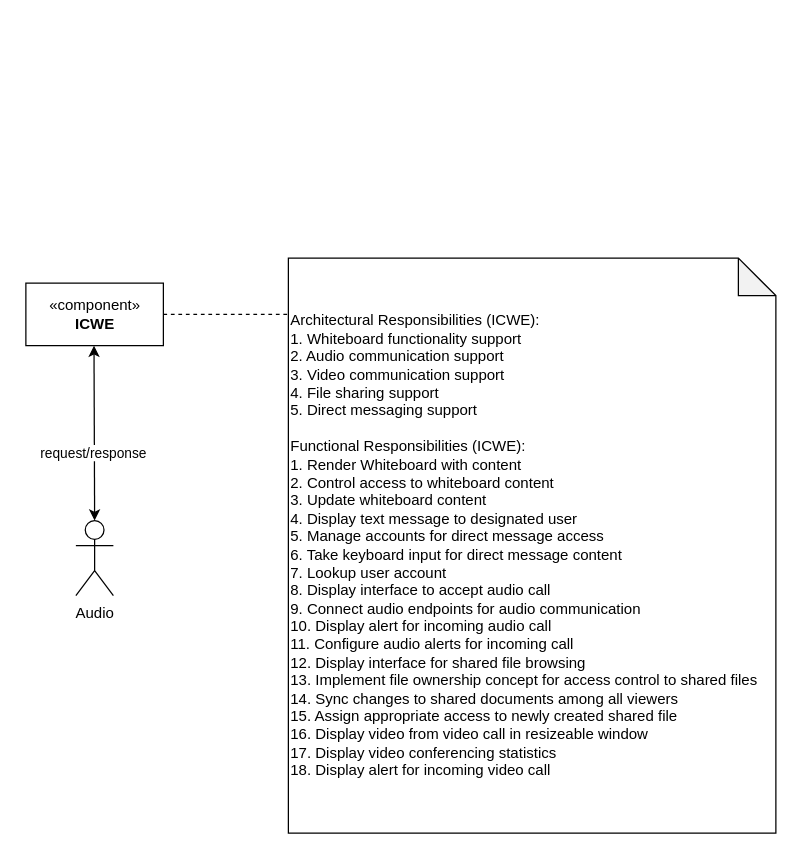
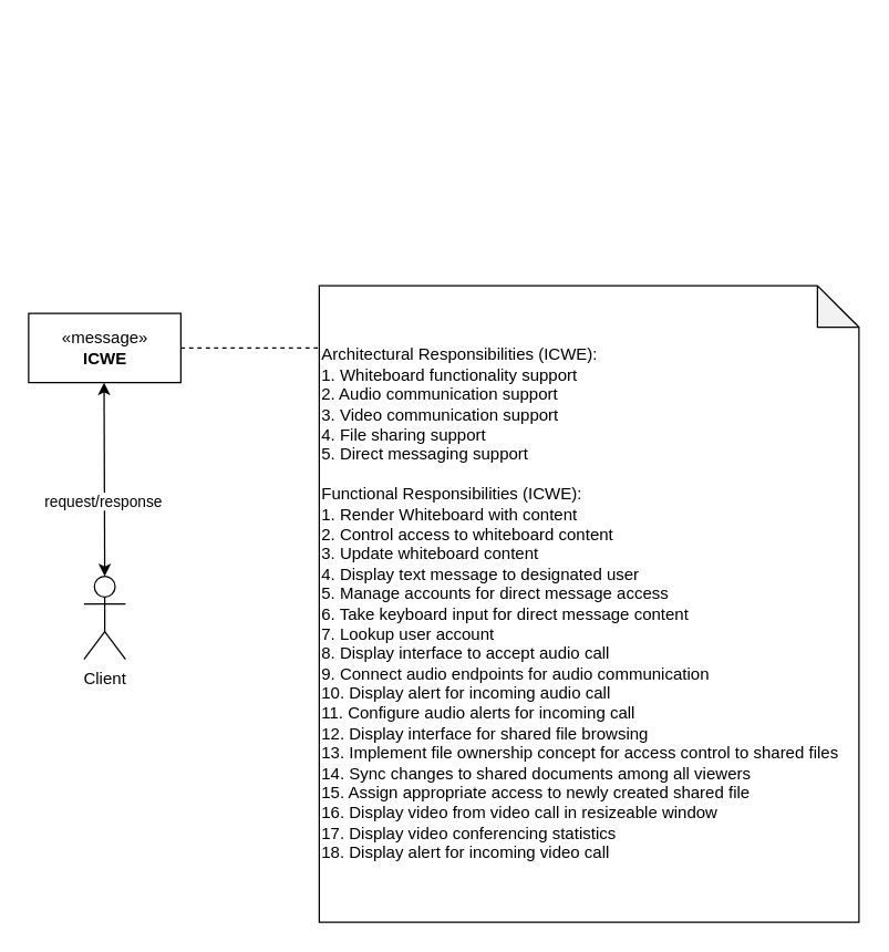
  <mxCell id="0" />
  <mxCell id="1" parent="0" />
  <mxCell id="2" value="" style="group" parent="1" vertex="1" connectable="0"><mxGeometry x="195.5" y="20.5" width="144.5" height="85.5" as="geometry" /></mxCell>
- <mxCell id="3" value="«component»&lt;br&gt;&lt;b&gt;ICWE&lt;/b&gt;" style="html=1;" vertex="1" parent="1"><mxGeometry x="20" y="226" width="110" height="50" as="geometry" /></mxCell>
- <mxCell id="4" value="Audio" style="shape=umlActor;verticalLabelPosition=bottom;verticalAlign=top;html=1;" vertex="1" parent="1"><mxGeometry x="60" y="416" width="30" height="60" as="geometry" /></mxCell>
+ <mxCell id="3" value="«message»&lt;br&gt;&lt;b&gt;ICWE&lt;/b&gt;" style="html=1;" vertex="1" parent="1"><mxGeometry x="20" y="226" width="110" height="50" as="geometry" /></mxCell>
+ <mxCell id="4" value="Client" style="shape=umlActor;verticalLabelPosition=bottom;verticalAlign=top;html=1;" vertex="1" parent="1"><mxGeometry x="60" y="416" width="30" height="60" as="geometry" /></mxCell>
  <mxCell id="5" value="Architectural Responsibilities (ICWE):&lt;br&gt;1. Whiteboard functionality support&lt;br&gt;2. Audio communication support&lt;br&gt;3. Video communication support&lt;br&gt;4. File sharing support&lt;br&gt;5. Direct messaging support&lt;br&gt;&lt;br&gt;Functional Responsibilities (ICWE):&lt;br&gt;1. Render Whiteboard with content&lt;br&gt;2. Control access to whiteboard content&lt;br&gt;3. Update whiteboard content&lt;br&gt;4. Display text message to designated user&lt;br&gt;5. Manage accounts for direct message access&lt;br&gt;6. Take keyboard input for direct message content&lt;br&gt;7. Lookup user account&lt;br&gt;8. Display interface to accept audio call&lt;br&gt;9. Connect audio endpoints for audio communication&lt;br&gt;10. Display alert for incoming audio call&lt;br&gt;11. Configure audio alerts for incoming call&lt;br&gt;12. Display interface for shared file browsing&lt;br&gt;13. Implement file ownership concept for access control to shared files&lt;br&gt;14. Sync changes to shared documents among all viewers&lt;br&gt;15. Assign appropriate access to newly created shared file&lt;br&gt;16. Display video from video call in resizeable window&lt;br&gt;17. Display video conferencing statistics&lt;br&gt;18. Display alert for incoming video call" style="shape=note;whiteSpace=wrap;html=1;backgroundOutline=1;darkOpacity=0.05;align=left;" vertex="1" parent="1"><mxGeometry x="230" y="206" width="390" height="460" as="geometry" /></mxCell>
  <mxCell id="6" value="" style="endArrow=none;dashed=1;html=1;rounded=0;exitX=1;exitY=0.5;exitDx=0;exitDy=0;entryX=0.003;entryY=0.098;entryDx=0;entryDy=0;entryPerimeter=0;" edge="1" parent="1" source="3" target="5"><mxGeometry width="50" height="50" relative="1" as="geometry"><mxPoint x="240" y="356" as="sourcePoint" /><mxPoint x="220" y="251" as="targetPoint" /></mxGeometry></mxCell>
  <mxCell id="7" value="" style="endArrow=classic;startArrow=classic;html=1;rounded=0;entryX=0.5;entryY=1;entryDx=0;entryDy=0;" edge="1" parent="1"><mxGeometry width="50" height="50" relative="1" as="geometry"><mxPoint x="75" y="416" as="sourcePoint" /><mxPoint x="74.5" y="276" as="targetPoint" /></mxGeometry></mxCell>
  <mxCell id="8" value="request/response" style="edgeLabel;html=1;align=center;verticalAlign=middle;resizable=0;points=[];" vertex="1" connectable="0" parent="7"><mxGeometry x="-0.219" y="1" relative="1" as="geometry"><mxPoint as="offset" /></mxGeometry></mxCell>
